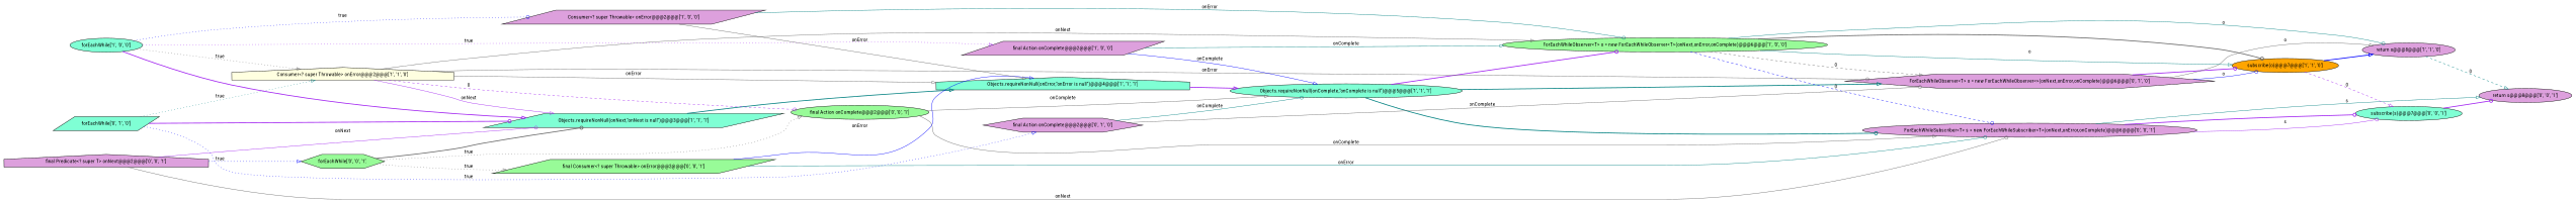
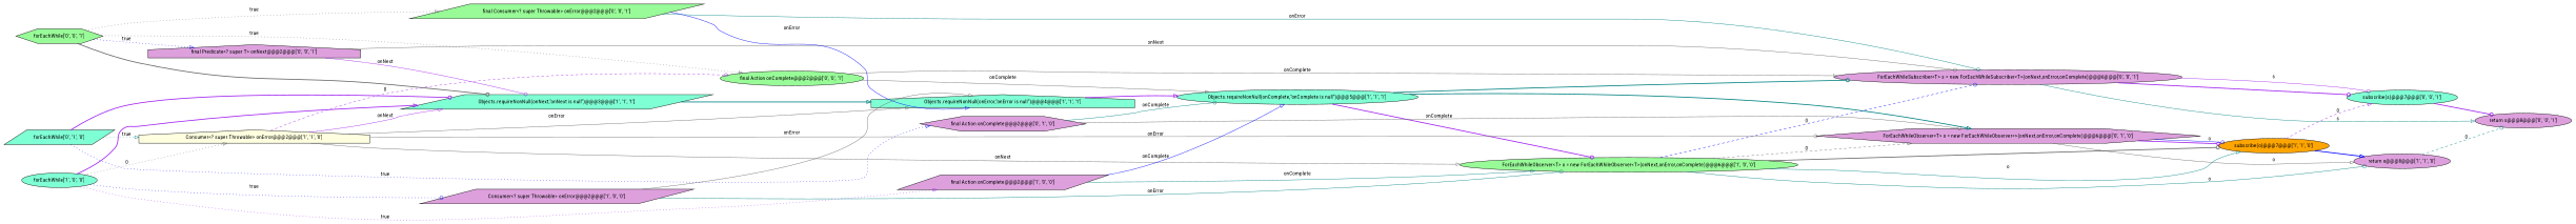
  digraph {
    fontname="Roboto Condensed"
    rankdir=LR
    node [fillcolor=plum fontname="Roboto Condensed" shape=ellipse style=filled]
    edge [arrowhead=onormal color=gray40 fontname="Roboto Condensed" style=solid]
    n1 [fillcolor=aquamarine label="Objects.requireNonNull(onComplete,\"onComplete is null\")@@@5@@@['1', '1', '1']"]
    n2 [label="ForEachWhileObserver<T> o = new ForEachWhileObserver<>(onNext,onError,onComplete)@@@6@@@['0', '1', '0']" shape=hexagon]
    n3 [fillcolor=palegreen label="ForEachWhileObserver<T> o = new ForEachWhileObserver<T>(onNext,onError,onComplete)@@@6@@@['1', '0', '0']"]
    n4 [label="ForEachWhileSubscriber<T> s = new ForEachWhileSubscriber<T>(onNext,onError,onComplete)@@@6@@@['0', '0', '1']"]
    n5 [fillcolor=orange label="subscribe(o)@@@7@@@['1', '1', '0']"]
    n6 [label="return o@@@8@@@['1', '1', '0']"]
    n7 [fillcolor=aquamarine label="subscribe(s)@@@7@@@['0', '0', '1']"]
    n8 [label="return s@@@8@@@['0', '0', '1']"]
    n9 [fillcolor=palegreen label="final Action onComplete@@@2@@@['0', '0', '1']"]
    n10 [fillcolor=aquamarine label="Objects.requireNonNull(onNext,\"onNext is null\")@@@3@@@['1', '1', '1']" shape=parallelogram]
    n11 [fillcolor=aquamarine label="Objects.requireNonNull(onError,\"onError is null\")@@@4@@@['1', '1', '1']" shape=house]
    n12 [fillcolor=palegreen label="forEachWhile['0', '0', '1']" shape=hexagon]
    n13 [label="final Predicate<? super T> onNext@@@2@@@['0', '0', '1']" shape=house]
    n14 [fillcolor=palegreen label="final Consumer<? super Throwable> onError@@@2@@@['0', '0', '1']" shape=parallelogram]
    n15 [label="final Action onComplete@@@2@@@['0', '1', '0']" shape=hexagon]
    n16 [fillcolor=lightyellow label="Consumer<? super Throwable> onError@@@2@@@['1', '1', '0']" shape=house]
    n17 [label="Consumer<? super Throwable> onError@@@2@@@['1', '0', '0']" shape=parallelogram]
    n18 [label="final Action onComplete@@@2@@@['1', '0', '0']" shape=parallelogram]
    n19 [fillcolor=aquamarine label="forEachWhile['0', '1', '0']" shape=parallelogram]
    n20 [fillcolor=aquamarine label="forEachWhile['1', '0', '0']"]
    n1 -> n2 [color=teal style=bold]
    n1 -> n3 [arrowhead=odot color=purple style=bold]
    n1 -> n4 [arrowhead=odot color=teal style=bold]
    n2 -> n5 [arrowhead=odot color=purple style=bold]
    n2 -> n5 [arrowhead=odot color=blue label=o]
    n2 -> n6 [label=o]
    n3 -> n2 [label=0 style=dashed]
    n3 -> n4 [arrowhead=odot color=blue label=0 style=dashed]
    n3 -> n5 [color=teal label=o]
    n3 -> n5 [arrowhead=odot style=bold]
    n3 -> n6 [arrowhead=odot color=teal label=o]
    n4 -> n7 [arrowhead=odot color=purple label=s]
    n4 -> n7 [arrowhead=odot color=purple style=bold]
    n4 -> n8 [color=teal label=s]
    n5 -> n6 [color=blue style=bold]
    n5 -> n7 [color=purple label=0 style=dashed]
-   n6 -> n8 [color=teal label=0 style=dashed]
+   n6 -> n8 [arrowhead=odot color=teal label=0 style=dashed]
    n7 -> n8 [arrowhead=odot color=purple style=bold]
    n9 -> n1 [label=onComplete]
    n9 -> n4 [label=onComplete]
    n10 -> n11 [color=teal style=bold]
    n11 -> n1 [color=purple style=bold]
    n12 -> n9 [label=true style=dotted]
    n12 -> n10 [arrowhead=odot style=bold]
-   n13 -> n12 [color=blue label=true style=dotted]
+   n12 -> n13 [color=blue label=true style=dotted]
    n12 -> n14 [label=true style=dotted]
    n13 -> n4 [arrowhead=odot label=onNext]
    n13 -> n10 [arrowhead=odot color=purple label=onNext]
    n14 -> n4 [arrowhead=odot color=teal label=onError]
    n14 -> n11 [color=blue label=onError]
    n15 -> n1 [arrowhead=odot color=teal label=onComplete]
    n15 -> n2 [arrowhead=odot label=onComplete]
    n16 -> n2 [arrowhead=odot label=onError]
    n16 -> n3 [label=onNext]
    n16 -> n9 [arrowhead=odot color=purple label=0 style=dashed]
    n16 -> n10 [color=purple label=onNext]
    n16 -> n11 [label=onError]
    n17 -> n3 [arrowhead=odot color=teal label=onError]
    n17 -> n11 [label=onError]
    n18 -> n1 [color=blue label=onComplete]
    n18 -> n3 [color=teal label=onComplete]
    n19 -> n10 [arrowhead=odot color=purple style=bold]
    n19 -> n15 [color=blue label=true style=dotted]
    n19 -> n16 [color=teal label=true style=dotted]
    n20 -> n10 [color=purple style=bold]
-   n20 -> n16 [label=true style=dotted]
+   n20 -> n16 [label=0 style=dotted]
    n20 -> n17 [arrowhead=odot color=blue label=true style=dotted]
    n20 -> n18 [color=purple label=true style=dotted]
  }
